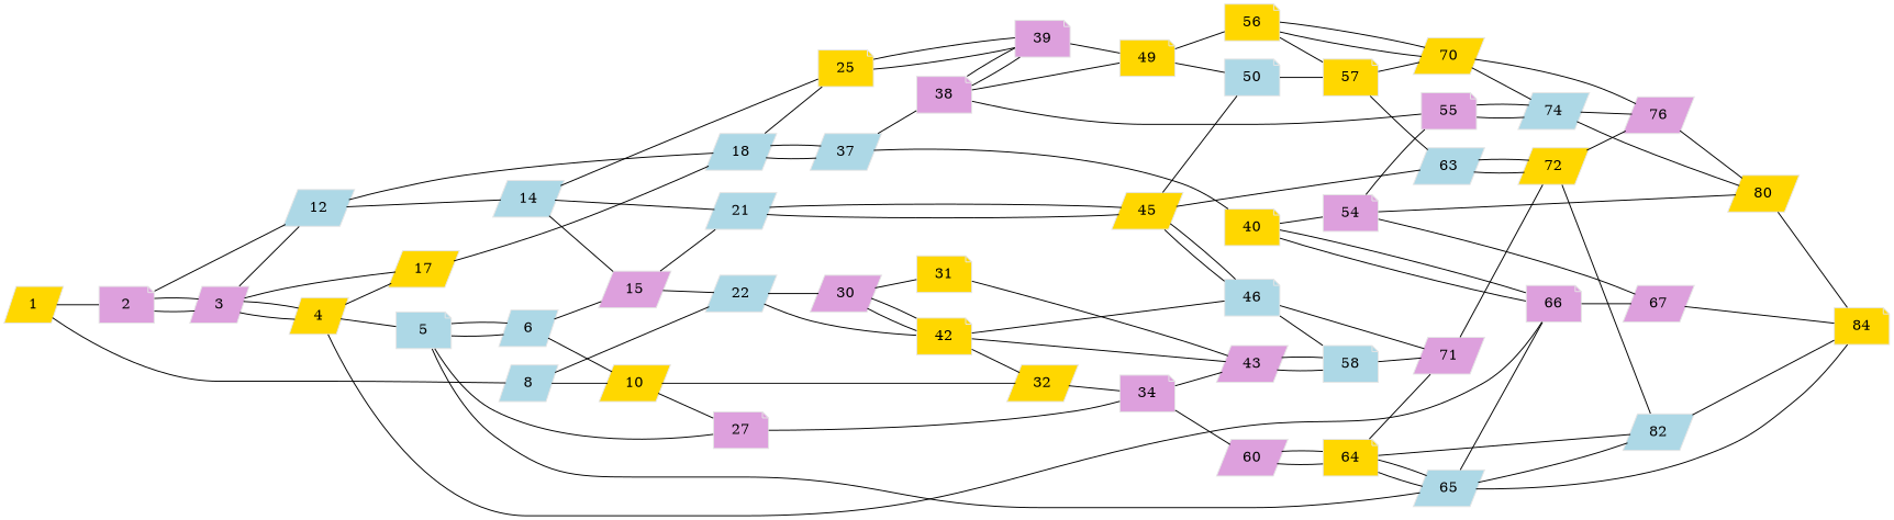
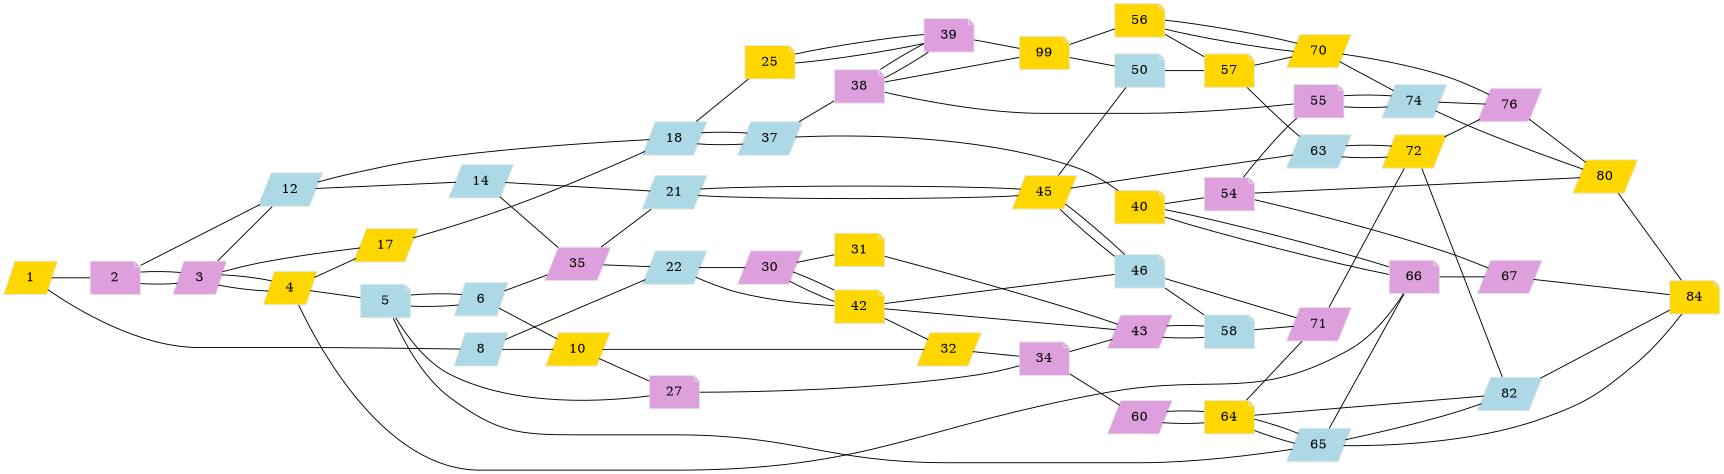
  graph {
    rankdir=LR
    node [color=gray90 fillcolor=gold shape=parallelogram style=filled]
    1 [super="+7"]
    2 [fillcolor=plum shape=note super="+11"]
    8 [fillcolor=lightblue super="+9"]
    3 [fillcolor=plum super="+16"]
    12 [fillcolor=lightblue super="+13"]
    10 [super="+28"]
    22 [fillcolor=lightblue super="+29"]
    4 [super="+20"]
    17
    14 [fillcolor=lightblue super="+23"]
    18 [fillcolor=lightblue super="+19"]
    5 [fillcolor=lightblue shape=note super="+26"]
    66 [fillcolor=plum shape=note super="+69"]
    6 [fillcolor=lightblue]
    27 [fillcolor=plum shape=note super="+35"]
    65 [fillcolor=lightblue super="+87"]
    40 [shape=note super="+41"]
    54 [fillcolor=plum shape=note super="+68"]
    67 [fillcolor=plum super="+88"]
-   15 [fillcolor=plum super="+21"]
+   15 [fillcolor=plum super="+21" label=35]
    34 [fillcolor=plum shape=note super="+48"]
    82 [fillcolor=lightblue super="+86"]
    84 [shape=note super="+85"]
    32 [super="+33"]
    n25 [fillcolor=lightblue label=21]
    30 [fillcolor=plum]
    42 [shape=note super="+47"]
    25 [shape=note]
    37 [fillcolor=lightblue]
    45 [super="+51"]
    39 [fillcolor=plum shape=note]
    38 [fillcolor=plum shape=note super="+53"]
    31 [shape=note super="+36"]
    43 [fillcolor=plum super="+44"]
    46 [fillcolor=lightblue shape=note super="+61"]
    50 [fillcolor=lightblue shape=note]
    63 [fillcolor=lightblue]
-   49 [shape=note super="+52"]
+   49 [shape=note super="+52" label=99]
    60 [fillcolor=plum]
    58 [fillcolor=lightblue shape=note super="+59"]
    64 [shape=note super="+79"]
    55 [fillcolor=plum shape=note]
    56 [shape=note]
    74 [fillcolor=lightblue super="+81"]
    80 [super="+83"]
    71 [fillcolor=plum super="+73"]
    57 [shape=note super="+62"]
    72 [super="+78"]
    70 [super="+75"]
    76 [fillcolor=plum super="+77"]
    1 -- 2 [weight=2]
    1 -- 8
    2 -- 3
    2 -- 3
    2 -- 12
    8 -- 10
    8 -- 22
    3 -- 12
    3 -- 4
    3 -- 4
    3 -- 17
    12 -- 14
    12 -- 18
    10 -- 27
    10 -- 32
    22 -- 30
    22 -- 42
    4 -- 17
    4 -- 5
    4 -- 66
    17 -- 18
    14 -- 15
    14 -- n25
-   14 -- 25
    18 -- 25
    18 -- 37
    18 -- 37
    5 -- 6
    5 -- 6
    5 -- 27 [weight=2]
    5 -- 65
    66 -- 67 [weight=2]
    6 -- 10
    6 -- 15
    27 -- 34
    65 -- 66
    65 -- 82
    65 -- 84
    40 -- 66
    40 -- 66
    40 -- 54
    54 -- 67
    54 -- 55
    54 -- 80
    67 -- 84
    15 -- 22
    15 -- n25
    34 -- 43
    34 -- 60
    82 -- 84
    32 -- 34
    n25 -- 45
    n25 -- 45
    30 -- 42
    30 -- 42
    30 -- 31
    42 -- 32 [weight=2]
    42 -- 43
    42 -- 46
    25 -- 39
    25 -- 39
    37 -- 40
    37 -- 38
    45 -- 46
    45 -- 46
    45 -- 50
    45 -- 63
    39 -- 49
    38 -- 39
    38 -- 39
    38 -- 49
    38 -- 55
    31 -- 43
    43 -- 58
    43 -- 58
    46 -- 58
    46 -- 71
    50 -- 57
    63 -- 72
    63 -- 72
    49 -- 50
    49 -- 56
    60 -- 64
    60 -- 64
    58 -- 71
    64 -- 65
    64 -- 65
    64 -- 82
    64 -- 71
    55 -- 74
    55 -- 74
    56 -- 57
    56 -- 70
    56 -- 70
    74 -- 80
    74 -- 76
    80 -- 84
    71 -- 72
    57 -- 63
    57 -- 70
    72 -- 82
    72 -- 76
    70 -- 74
    70 -- 76
    76 -- 80
  }
